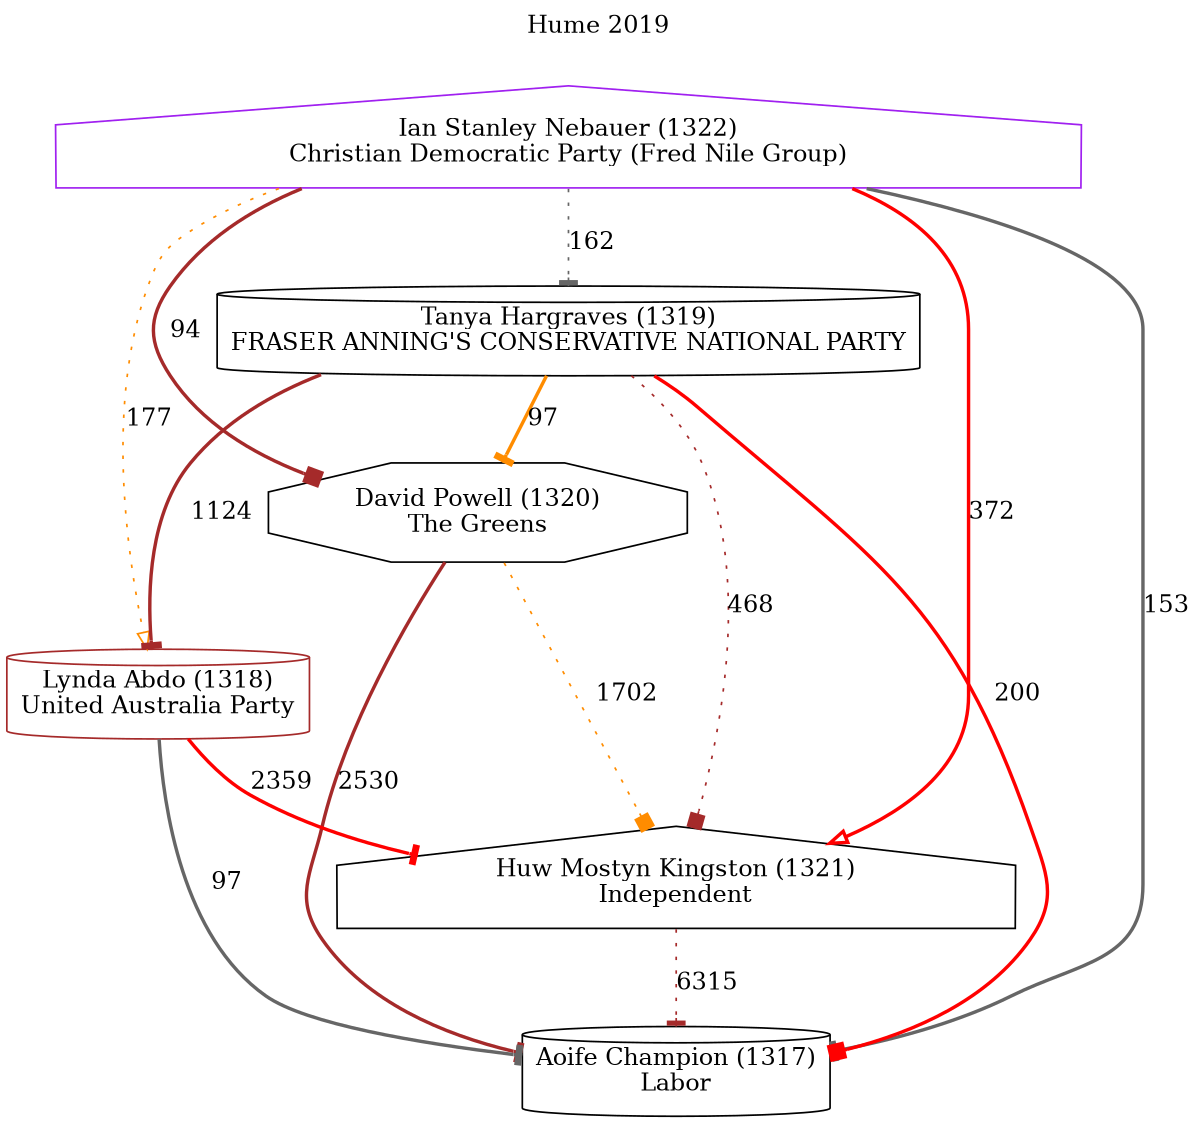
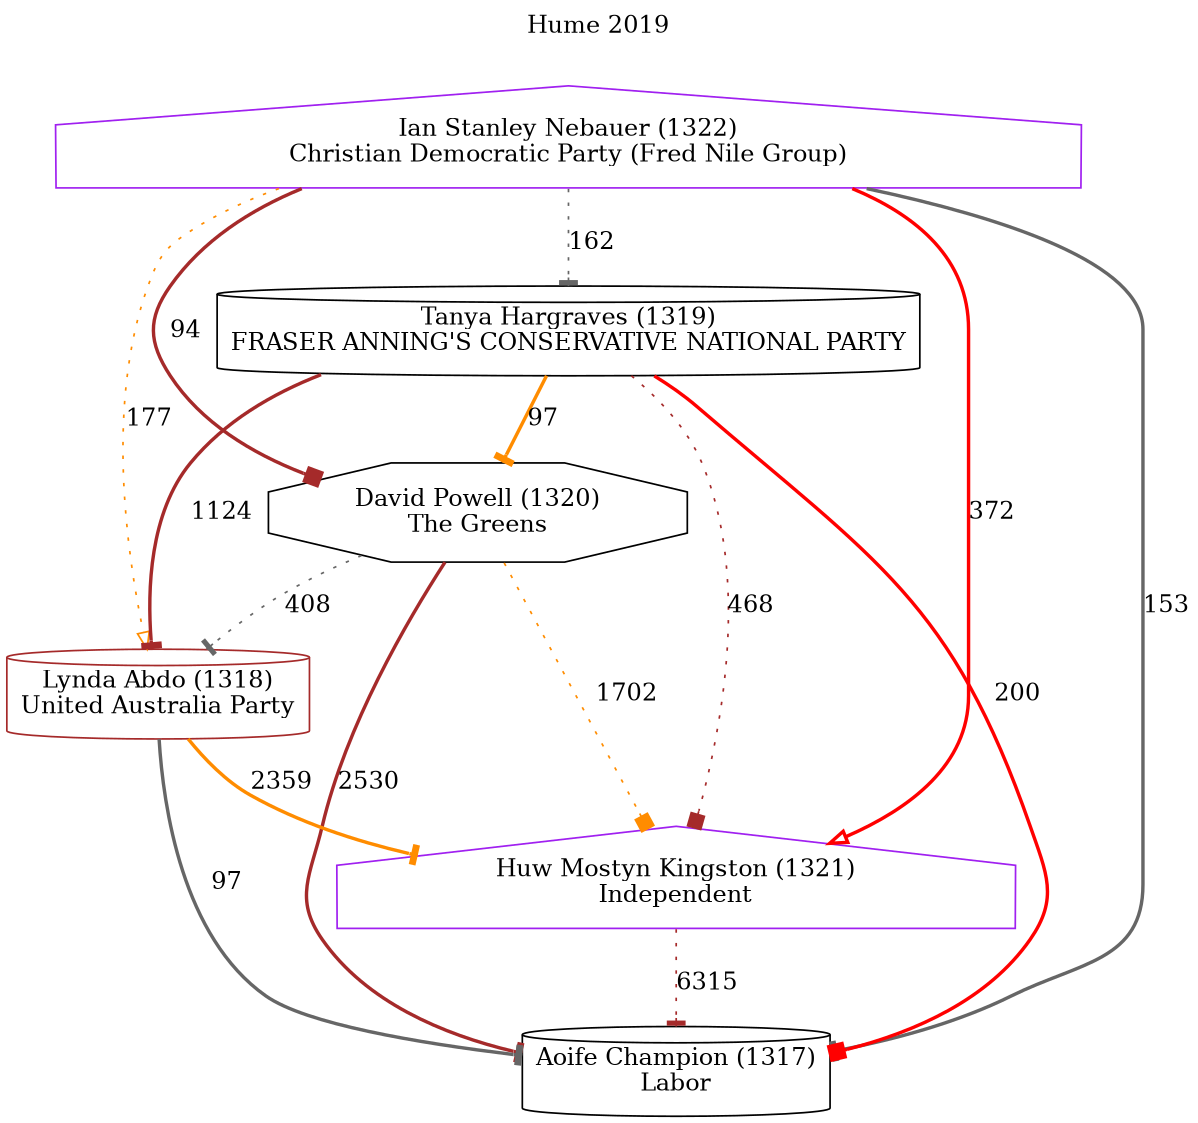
  digraph {
    label="Hume 2019"
    labelloc=t
    mclimit=10
    node [color=black shape=cylinder]
    edge [arrowhead=tee color=brown style=bold]
    n1 [label="Aoife Champion (1317)\nLabor"]
    n2 [label="David Powell (1320)\nThe Greens" shape=octagon]
-   n3 [label="Huw Mostyn Kingston (1321)\nIndependent" shape=house]
+   n3 [color=purple label="Huw Mostyn Kingston (1321)\nIndependent" shape=house]
    n4 [color=brown label="Lynda Abdo (1318)\nUnited Australia Party"]
    n5 [color=purple label="Ian Stanley Nebauer (1322)\nChristian Democratic Party (Fred Nile Group)" shape=house]
    n6 [label="Tanya Hargraves (1319)\nFRASER ANNING'S CONSERVATIVE NATIONAL PARTY"]
    n2 -> n1 [label=2530]
    n2 -> n3 [arrowhead=box color=darkorange label=1702 style=dotted]
+   n2 -> n4 [color=gray40 label=408 style=dotted]
    n3 -> n1 [label=6315 style=dotted]
    n4 -> n1 [color=gray40 label=97]
-   n4 -> n3 [color=red label=2359]
+   n4 -> n3 [color=darkorange label=2359]
    n5 -> n1 [color=gray40 label=153]
    n5 -> n2 [arrowhead=box label=94]
    n5 -> n3 [arrowhead=onormal color=red label=372]
    n5 -> n4 [arrowhead=onormal color=darkorange label=177 style=dotted]
    n5 -> n6 [color=gray40 label=162 style=dotted]
    n6 -> n1 [arrowhead=box color=red label=200]
    n6 -> n2 [color=darkorange label=97]
    n6 -> n3 [arrowhead=box label=468 style=dotted]
    n6 -> n4 [label=1124]
  }
